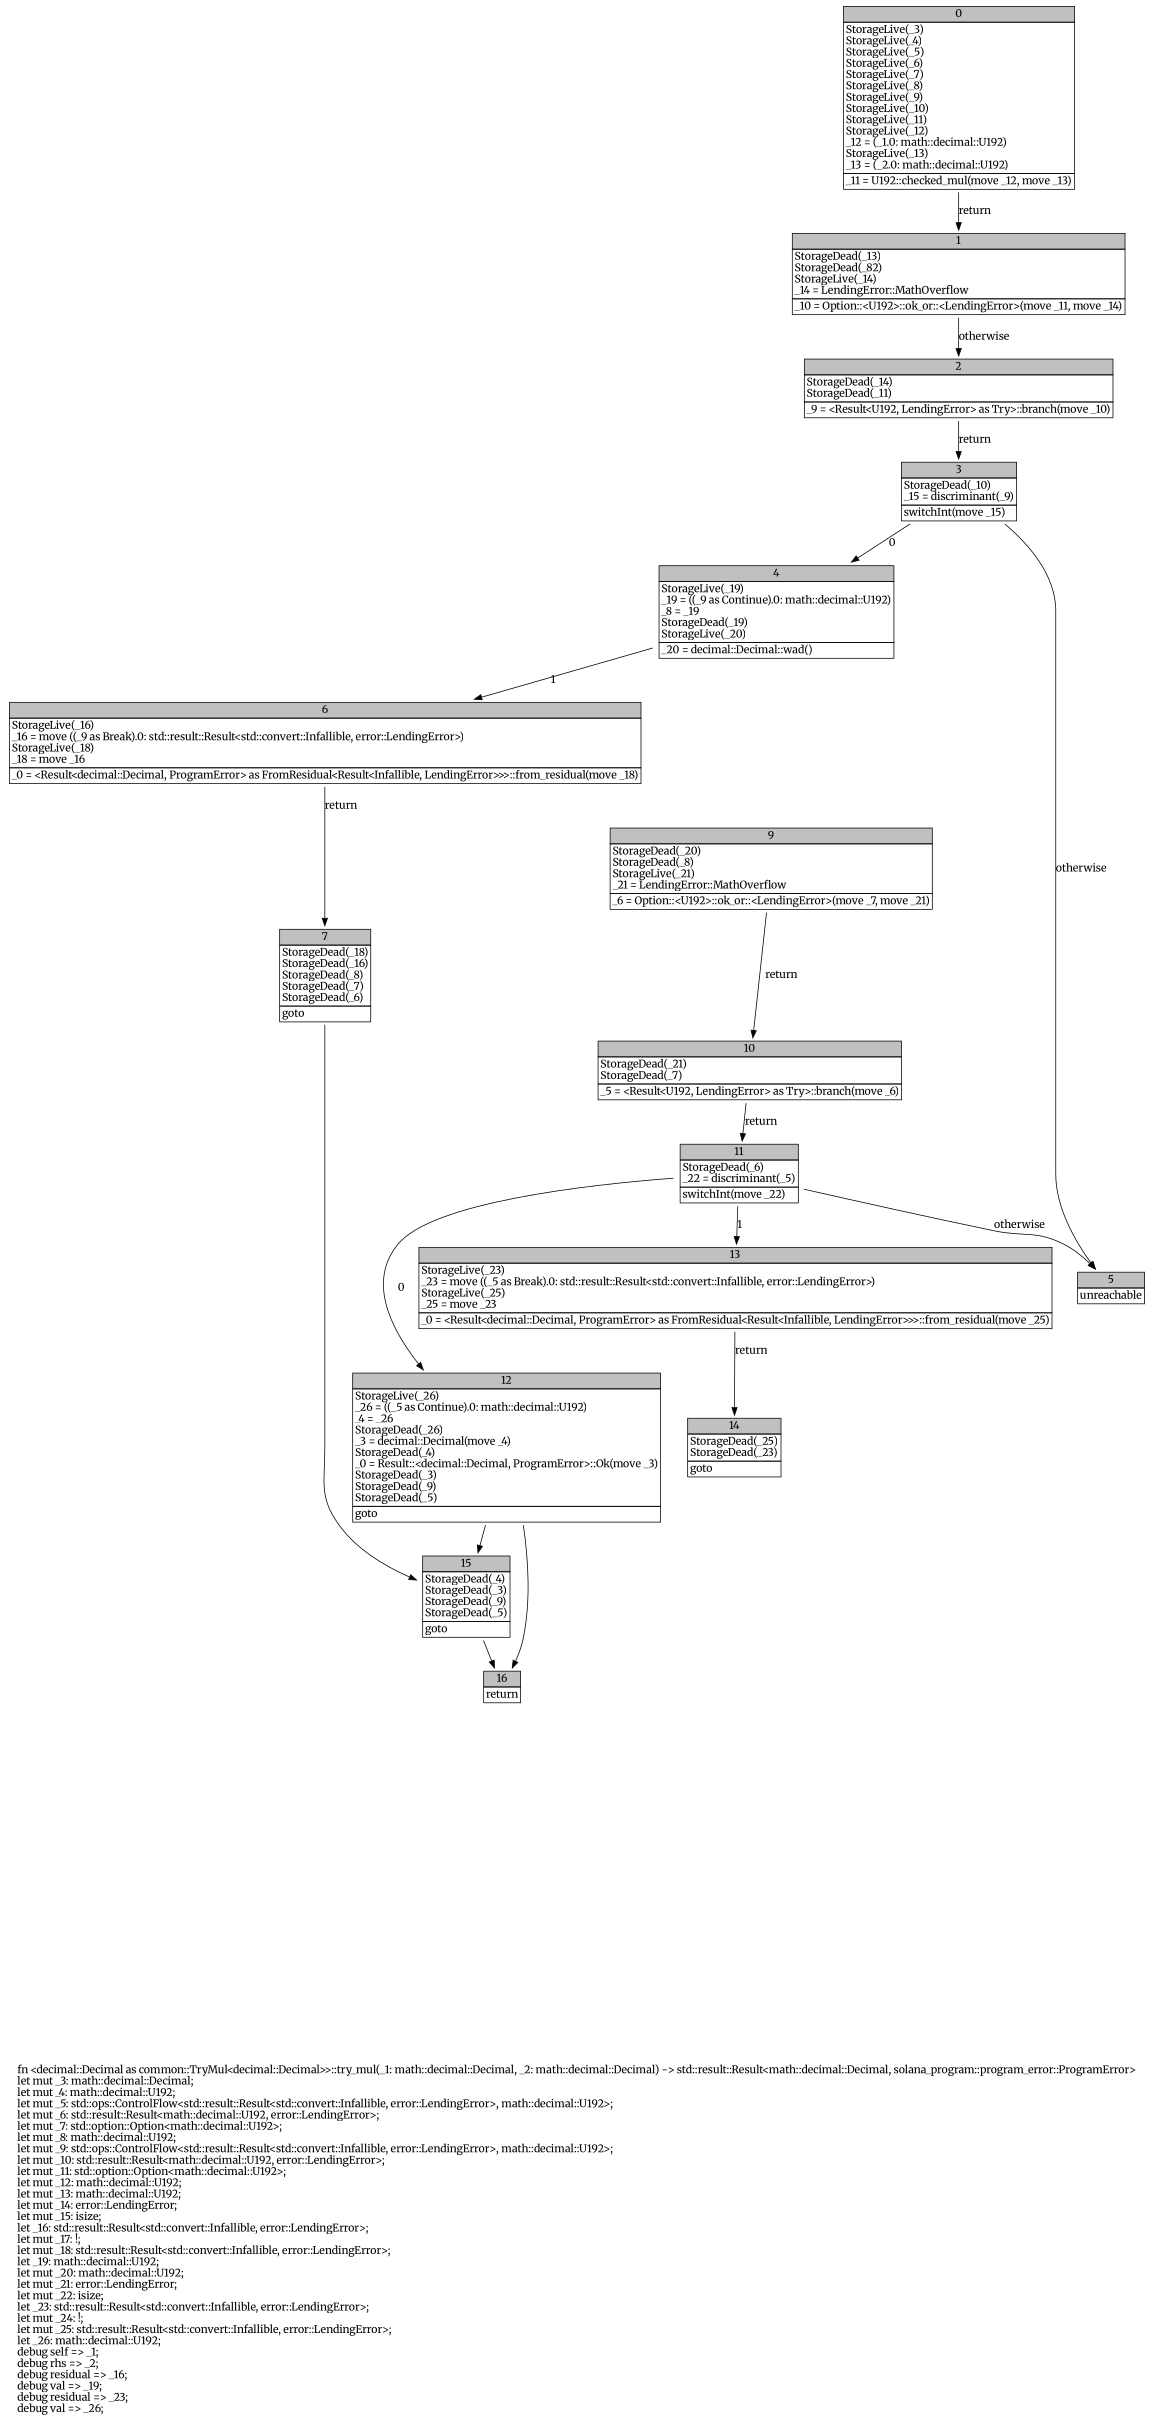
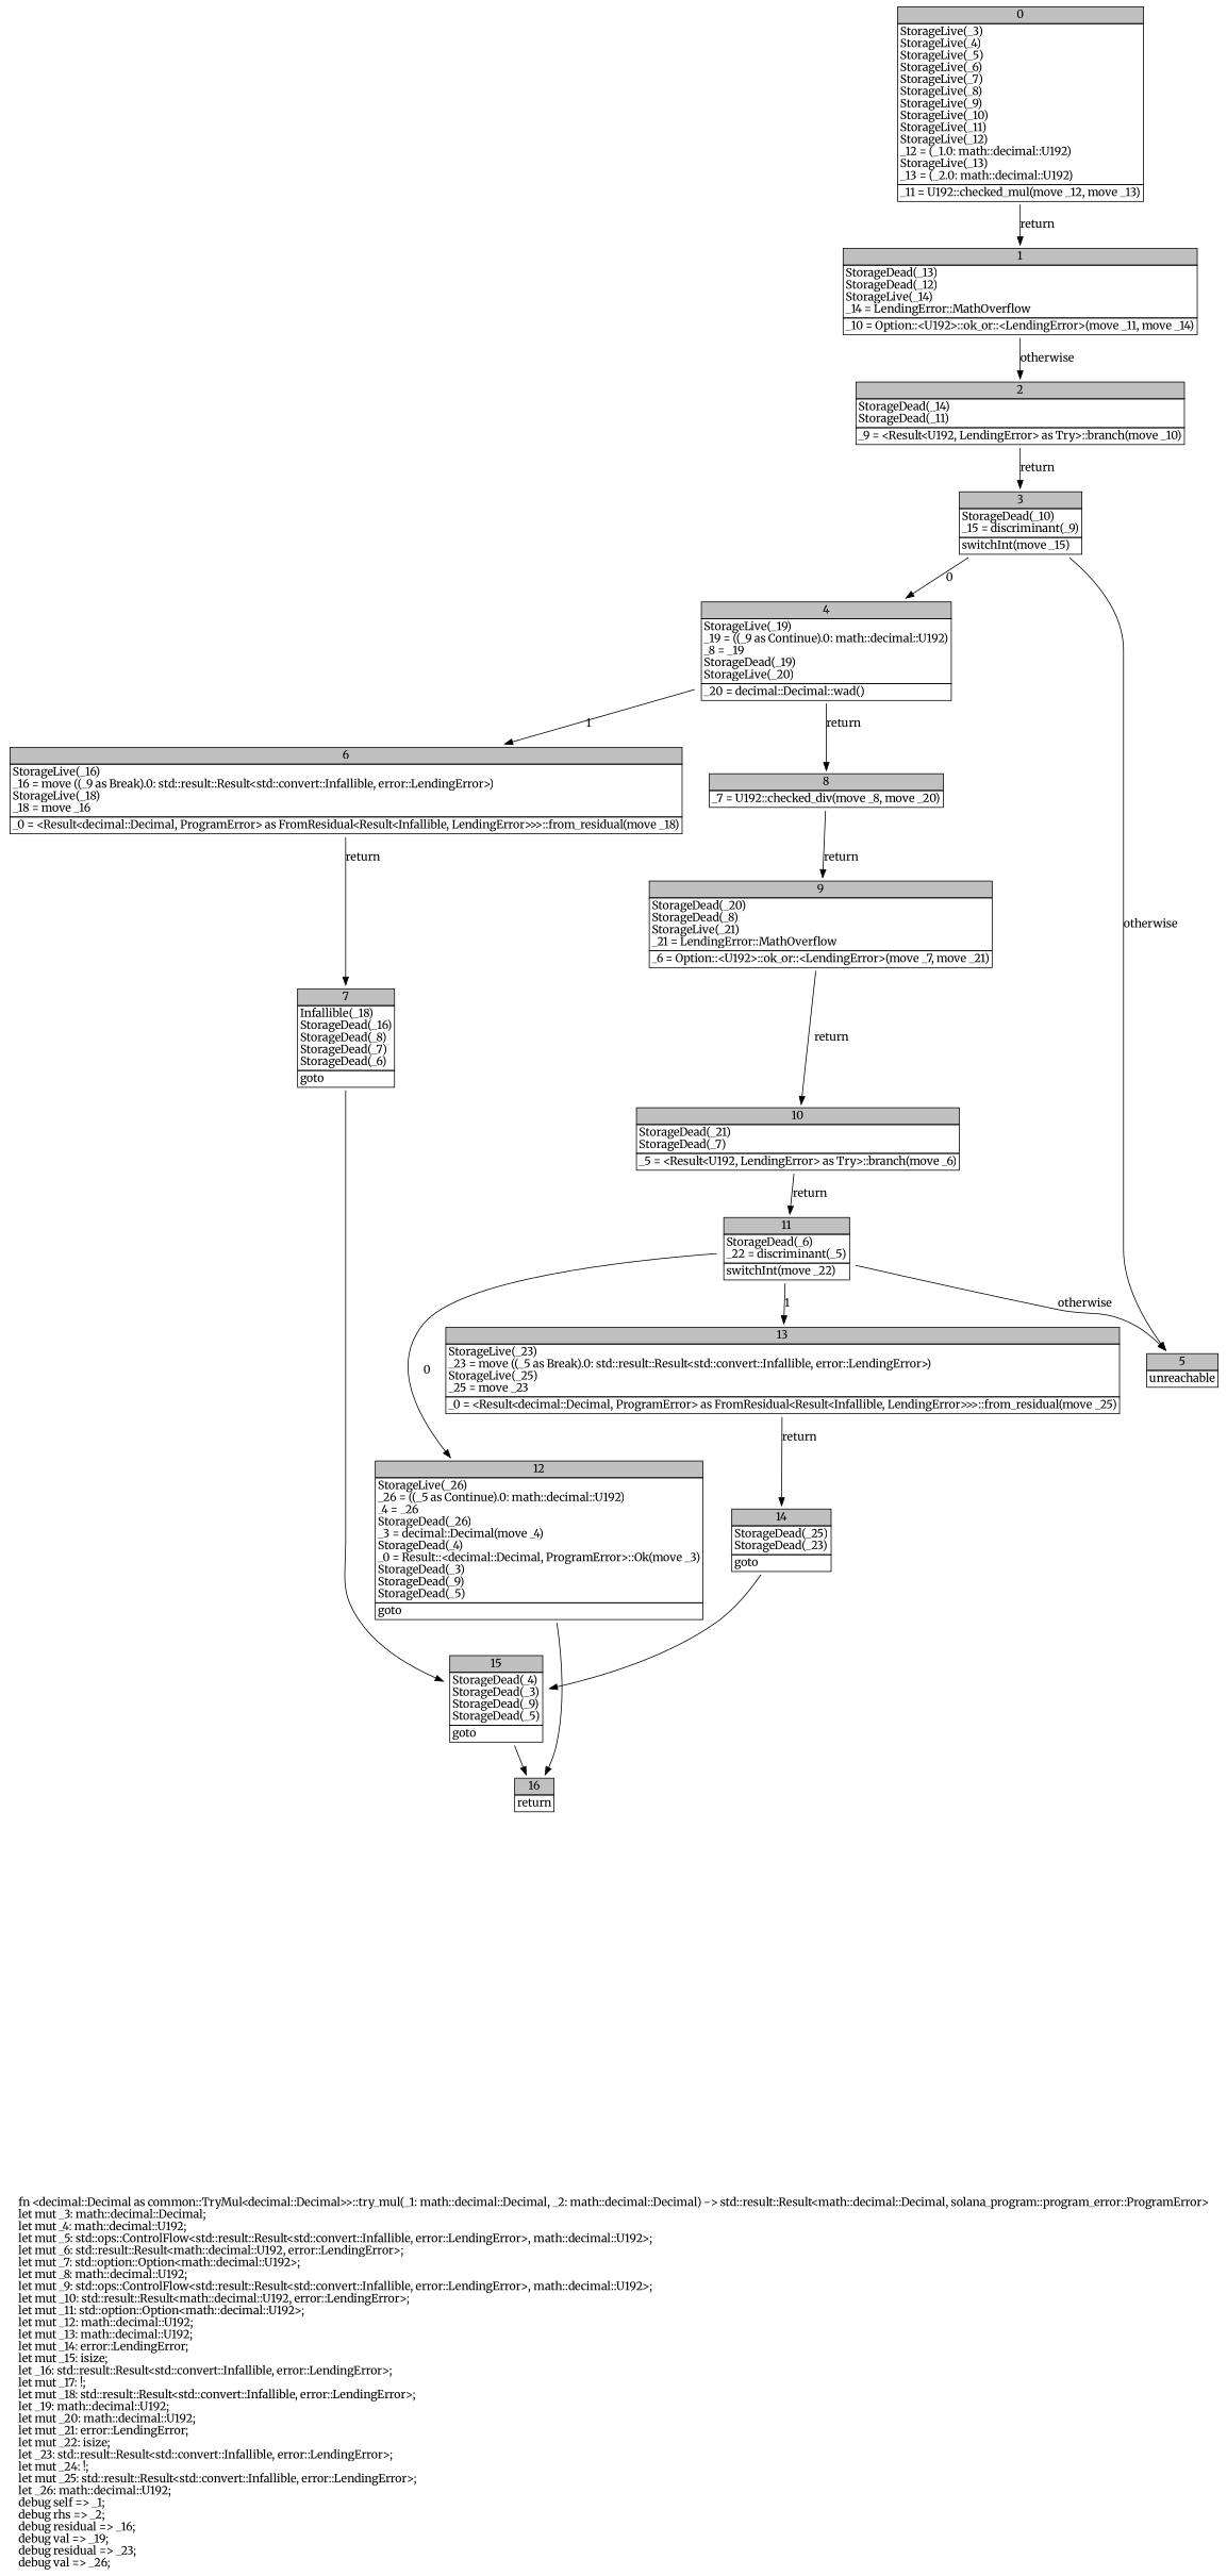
  digraph {
    fontname=Merriweather
    label=<fn &lt;decimal::Decimal as common::TryMul&lt;decimal::Decimal&gt;&gt;::try_mul(_1: math::decimal::Decimal, _2: math::decimal::Decimal) -&gt; std::result::Result&lt;math::decimal::Decimal, solana_program::program_error::ProgramError&gt;<br align="left"/>let mut _3: math::decimal::Decimal;<br align="left"/>let mut _4: math::decimal::U192;<br align="left"/>let mut _5: std::ops::ControlFlow&lt;std::result::Result&lt;std::convert::Infallible, error::LendingError&gt;, math::decimal::U192&gt;;<br align="left"/>let mut _6: std::result::Result&lt;math::decimal::U192, error::LendingError&gt;;<br align="left"/>let mut _7: std::option::Option&lt;math::decimal::U192&gt;;<br align="left"/>let mut _8: math::decimal::U192;<br align="left"/>let mut _9: std::ops::ControlFlow&lt;std::result::Result&lt;std::convert::Infallible, error::LendingError&gt;, math::decimal::U192&gt;;<br align="left"/>let mut _10: std::result::Result&lt;math::decimal::U192, error::LendingError&gt;;<br align="left"/>let mut _11: std::option::Option&lt;math::decimal::U192&gt;;<br align="left"/>let mut _12: math::decimal::U192;<br align="left"/>let mut _13: math::decimal::U192;<br align="left"/>let mut _14: error::LendingError;<br align="left"/>let mut _15: isize;<br align="left"/>let _16: std::result::Result&lt;std::convert::Infallible, error::LendingError&gt;;<br align="left"/>let mut _17: !;<br align="left"/>let mut _18: std::result::Result&lt;std::convert::Infallible, error::LendingError&gt;;<br align="left"/>let _19: math::decimal::U192;<br align="left"/>let mut _20: math::decimal::U192;<br align="left"/>let mut _21: error::LendingError;<br align="left"/>let mut _22: isize;<br align="left"/>let _23: std::result::Result&lt;std::convert::Infallible, error::LendingError&gt;;<br align="left"/>let mut _24: !;<br align="left"/>let mut _25: std::result::Result&lt;std::convert::Infallible, error::LendingError&gt;;<br align="left"/>let _26: math::decimal::U192;<br align="left"/>debug self =&gt; _1;<br align="left"/>debug rhs =&gt; _2;<br align="left"/>debug residual =&gt; _16;<br align="left"/>debug val =&gt; _19;<br align="left"/>debug residual =&gt; _23;<br align="left"/>debug val =&gt; _26;<br align="left"/>>
    node [fontname=Merriweather shape=none]
    edge [fontname=Merriweather]
    n1 [label=<<table border="0" cellborder="1" cellspacing="0"><tr><td bgcolor="gray" align="center" colspan="1">0</td></tr><tr><td align="left" balign="left">StorageLive(_3)<br/>StorageLive(_4)<br/>StorageLive(_5)<br/>StorageLive(_6)<br/>StorageLive(_7)<br/>StorageLive(_8)<br/>StorageLive(_9)<br/>StorageLive(_10)<br/>StorageLive(_11)<br/>StorageLive(_12)<br/>_12 = (_1.0: math::decimal::U192)<br/>StorageLive(_13)<br/>_13 = (_2.0: math::decimal::U192)<br/></td></tr><tr><td align="left">_11 = U192::checked_mul(move _12, move _13)</td></tr></table>>]
-   n2 [label=<<table border="0" cellborder="1" cellspacing="0"><tr><td bgcolor="gray" align="center" colspan="1">1</td></tr><tr><td align="left" balign="left">StorageDead(_13)<br/>StorageDead(_82)<br/>StorageLive(_14)<br/>_14 = LendingError::MathOverflow<br/></td></tr><tr><td align="left">_10 = Option::&lt;U192&gt;::ok_or::&lt;LendingError&gt;(move _11, move _14)</td></tr></table>>]
+   n2 [label=<<table border="0" cellborder="1" cellspacing="0"><tr><td bgcolor="gray" align="center" colspan="1">1</td></tr><tr><td align="left" balign="left">StorageDead(_13)<br/>StorageDead(_12)<br/>StorageLive(_14)<br/>_14 = LendingError::MathOverflow<br/></td></tr><tr><td align="left">_10 = Option::&lt;U192&gt;::ok_or::&lt;LendingError&gt;(move _11, move _14)</td></tr></table>>]
    n3 [label=<<table border="0" cellborder="1" cellspacing="0"><tr><td bgcolor="gray" align="center" colspan="1">2</td></tr><tr><td align="left" balign="left">StorageDead(_14)<br/>StorageDead(_11)<br/></td></tr><tr><td align="left">_9 = &lt;Result&lt;U192, LendingError&gt; as Try&gt;::branch(move _10)</td></tr></table>>]
    n4 [label=<<table border="0" cellborder="1" cellspacing="0"><tr><td bgcolor="gray" align="center" colspan="1">3</td></tr><tr><td align="left" balign="left">StorageDead(_10)<br/>_15 = discriminant(_9)<br/></td></tr><tr><td align="left">switchInt(move _15)</td></tr></table>>]
    n5 [label=<<table border="0" cellborder="1" cellspacing="0"><tr><td bgcolor="gray" align="center" colspan="1">4</td></tr><tr><td align="left" balign="left">StorageLive(_19)<br/>_19 = ((_9 as Continue).0: math::decimal::U192)<br/>_8 = _19<br/>StorageDead(_19)<br/>StorageLive(_20)<br/></td></tr><tr><td align="left">_20 = decimal::Decimal::wad()</td></tr></table>>]
    n6 [label=<<table border="0" cellborder="1" cellspacing="0"><tr><td bgcolor="gray" align="center" colspan="1">5</td></tr><tr><td align="left">unreachable</td></tr></table>>]
    n7 [label=<<table border="0" cellborder="1" cellspacing="0"><tr><td bgcolor="gray" align="center" colspan="1">6</td></tr><tr><td align="left" balign="left">StorageLive(_16)<br/>_16 = move ((_9 as Break).0: std::result::Result&lt;std::convert::Infallible, error::LendingError&gt;)<br/>StorageLive(_18)<br/>_18 = move _16<br/></td></tr><tr><td align="left">_0 = &lt;Result&lt;decimal::Decimal, ProgramError&gt; as FromResidual&lt;Result&lt;Infallible, LendingError&gt;&gt;&gt;::from_residual(move _18)</td></tr></table>>]
-   n9 [label=<<table border="0" cellborder="1" cellspacing="0"><tr><td bgcolor="gray" align="center" colspan="1">7</td></tr><tr><td align="left" balign="left">StorageDead(_18)<br/>StorageDead(_16)<br/>StorageDead(_8)<br/>StorageDead(_7)<br/>StorageDead(_6)<br/></td></tr><tr><td align="left">goto</td></tr></table>>]
+   n8 [label=<<table border="0" cellborder="1" cellspacing="0"><tr><td bgcolor="gray" align="center" colspan="1">8</td></tr><tr><td align="left">_7 = U192::checked_div(move _8, move _20)</td></tr></table>>]
+   n9 [label=<<table border="0" cellborder="1" cellspacing="0"><tr><td bgcolor="gray" align="center" colspan="1">7</td></tr><tr><td align="left" balign="left">Infallible(_18)<br/>StorageDead(_16)<br/>StorageDead(_8)<br/>StorageDead(_7)<br/>StorageDead(_6)<br/></td></tr><tr><td align="left">goto</td></tr></table>>]
    n10 [label=<<table border="0" cellborder="1" cellspacing="0"><tr><td bgcolor="gray" align="center" colspan="1">9</td></tr><tr><td align="left" balign="left">StorageDead(_20)<br/>StorageDead(_8)<br/>StorageLive(_21)<br/>_21 = LendingError::MathOverflow<br/></td></tr><tr><td align="left">_6 = Option::&lt;U192&gt;::ok_or::&lt;LendingError&gt;(move _7, move _21)</td></tr></table>>]
    n11 [label=<<table border="0" cellborder="1" cellspacing="0"><tr><td bgcolor="gray" align="center" colspan="1">15</td></tr><tr><td align="left" balign="left">StorageDead(_4)<br/>StorageDead(_3)<br/>StorageDead(_9)<br/>StorageDead(_5)<br/></td></tr><tr><td align="left">goto</td></tr></table>>]
    n12 [label=<<table border="0" cellborder="1" cellspacing="0"><tr><td bgcolor="gray" align="center" colspan="1">16</td></tr><tr><td align="left">return</td></tr></table>>]
    n13 [label=<<table border="0" cellborder="1" cellspacing="0"><tr><td bgcolor="gray" align="center" colspan="1">10</td></tr><tr><td align="left" balign="left">StorageDead(_21)<br/>StorageDead(_7)<br/></td></tr><tr><td align="left">_5 = &lt;Result&lt;U192, LendingError&gt; as Try&gt;::branch(move _6)</td></tr></table>>]
    n14 [label=<<table border="0" cellborder="1" cellspacing="0"><tr><td bgcolor="gray" align="center" colspan="1">11</td></tr><tr><td align="left" balign="left">StorageDead(_6)<br/>_22 = discriminant(_5)<br/></td></tr><tr><td align="left">switchInt(move _22)</td></tr></table>>]
    n15 [label=<<table border="0" cellborder="1" cellspacing="0"><tr><td bgcolor="gray" align="center" colspan="1">12</td></tr><tr><td align="left" balign="left">StorageLive(_26)<br/>_26 = ((_5 as Continue).0: math::decimal::U192)<br/>_4 = _26<br/>StorageDead(_26)<br/>_3 = decimal::Decimal(move _4)<br/>StorageDead(_4)<br/>_0 = Result::&lt;decimal::Decimal, ProgramError&gt;::Ok(move _3)<br/>StorageDead(_3)<br/>StorageDead(_9)<br/>StorageDead(_5)<br/></td></tr><tr><td align="left">goto</td></tr></table>>]
    n16 [label=<<table border="0" cellborder="1" cellspacing="0"><tr><td bgcolor="gray" align="center" colspan="1">13</td></tr><tr><td align="left" balign="left">StorageLive(_23)<br/>_23 = move ((_5 as Break).0: std::result::Result&lt;std::convert::Infallible, error::LendingError&gt;)<br/>StorageLive(_25)<br/>_25 = move _23<br/></td></tr><tr><td align="left">_0 = &lt;Result&lt;decimal::Decimal, ProgramError&gt; as FromResidual&lt;Result&lt;Infallible, LendingError&gt;&gt;&gt;::from_residual(move _25)</td></tr></table>>]
    n17 [label=<<table border="0" cellborder="1" cellspacing="0"><tr><td bgcolor="gray" align="center" colspan="1">14</td></tr><tr><td align="left" balign="left">StorageDead(_25)<br/>StorageDead(_23)<br/></td></tr><tr><td align="left">goto</td></tr></table>>]
    n1 -> n2 [label=return]
    n2 -> n3 [label=otherwise]
    n3 -> n4 [label=return]
    n4 -> n5 [label=0]
    n4 -> n6 [label=otherwise]
    n5 -> n7 [label=1]
+   n5 -> n8 [label=return]
    n7 -> n9 [label=return]
+   n8 -> n10 [label=return]
    n9 -> n11
    n10 -> n13 [label=return]
    n11 -> n12
    n13 -> n14 [label=return]
    n14 -> n6 [label=otherwise]
    n14 -> n15 [label=0]
    n14 -> n16 [label=1]
    n15 -> n12
    n16 -> n17 [label=return]
-   n15 -> n11
+   n17 -> n11
  }
